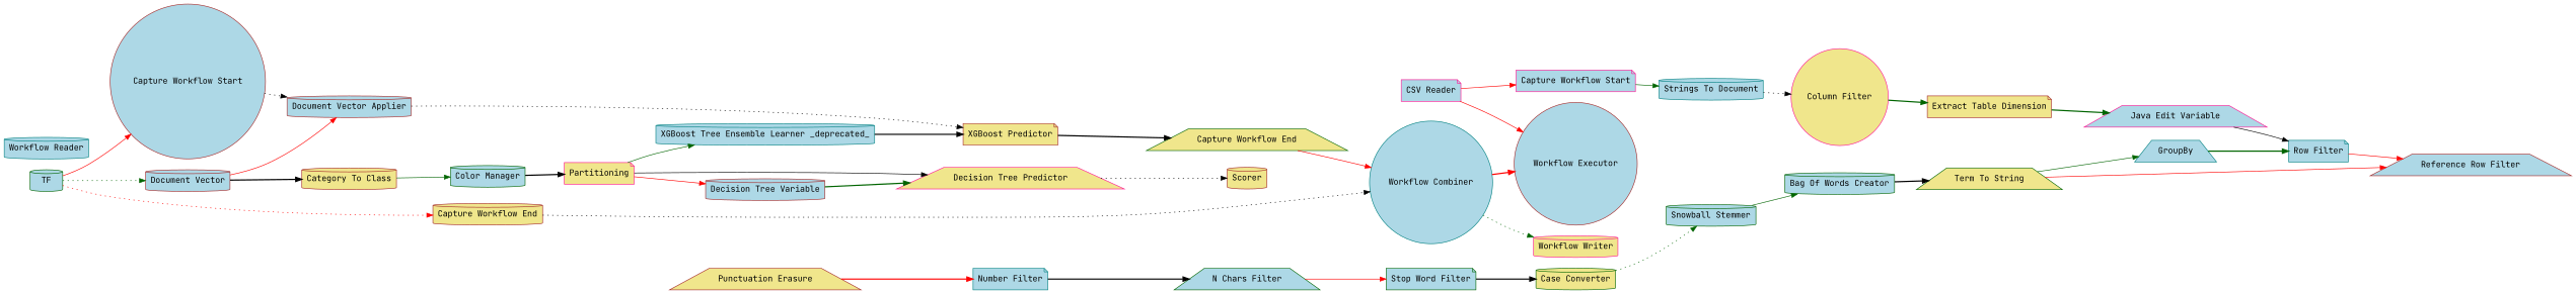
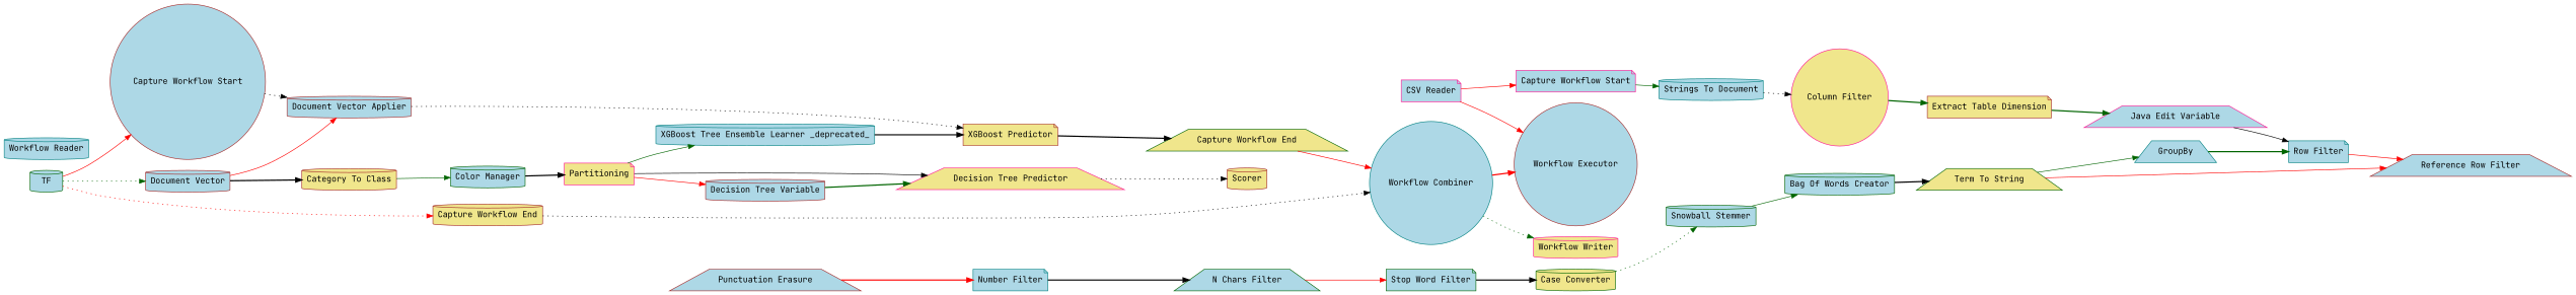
  digraph {
    fontname="JetBrains Mono"
    rankdir=LR
    node [color=brown fillcolor=lightblue fontname="JetBrains Mono" shape=cylinder style=filled]
    edge [color=black fontname="JetBrains Mono" style=solid]
    n1 [fillcolor=khaki label="Category To Class"]
    n2 [color=darkgreen label="Color Manager"]
    n3 [color=deeppink fillcolor=khaki label=Partitioning shape=note]
    n4 [color=deeppink fillcolor=khaki label="Decision Tree Predictor" shape=trapezium]
    n5 [label="Decision Tree Variable"]
    n6 [color=teal label="XGBoost Tree Ensemble Learner _deprecated_"]
    n7 [fillcolor=khaki label=Scorer]
    n8 [fillcolor=khaki label="XGBoost Predictor" shape=note]
    n9 [color=deeppink fillcolor=khaki label="Column Filter" shape=circle]
    n10 [fillcolor=khaki label="Extract Table Dimension" shape=note]
    n11 [color=deeppink label="Java Edit Variable" shape=trapezium]
    n12 [color=teal label="Strings To Document"]
    n13 [color=darkgreen fillcolor=khaki label="Term To String" shape=trapezium]
    n14 [color=teal label=GroupBy shape=trapezium]
    n15 [label="Reference Row Filter" shape=trapezium]
    n16 [color=teal label="Row Filter" shape=note]
    n17 [color=darkgreen label=TF]
    n18 [label="Document Vector"]
    n19 [fillcolor=khaki label="Capture Workflow End"]
    n20 [label="Capture Workflow Start" shape=circle]
    n21 [label="Document Vector Applier"]
    n22 [color=teal label="Workflow Combiner" shape=circle]
-   n23 [fillcolor=khaki label="Punctuation Erasure" shape=trapezium]
+   n23 [label="Punctuation Erasure" shape=trapezium]
    n24 [color=teal label="Number Filter" shape=note]
    n25 [color=darkgreen label="N Chars Filter" shape=trapezium]
    n26 [color=darkgreen label="Stop Word Filter" shape=note]
    n27 [color=darkgreen fillcolor=khaki label="Case Converter"]
    n28 [color=darkgreen label="Snowball Stemmer"]
    n29 [color=darkgreen label="Bag Of Words Creator"]
    n30 [color=deeppink label="CSV Reader" shape=note]
    n31 [color=deeppink label="Capture Workflow Start" shape=note]
    n32 [label="Workflow Executor" shape=circle]
    n33 [color=darkgreen fillcolor=khaki label="Capture Workflow End" shape=trapezium]
    n34 [color=deeppink fillcolor=khaki label="Workflow Writer"]
    n35 [color=teal label="Workflow Reader"]
    n1 -> n2 [color=darkgreen]
    n2 -> n3 [style=bold]
    n3 -> n4
    n3 -> n5 [color=red]
    n3 -> n6 [color=darkgreen]
    n4 -> n7 [style=dotted]
    n5 -> n4 [color=darkgreen style=bold]
    n6 -> n8 [style=bold]
    n8 -> n33 [style=bold]
    n9 -> n10 [color=darkgreen style=bold]
    n10 -> n11 [color=darkgreen style=bold]
    n11 -> n16
    n12 -> n9 [style=dotted]
    n13 -> n14 [color=darkgreen]
    n13 -> n15 [color=red]
    n14 -> n16 [color=darkgreen style=bold]
    n16 -> n15 [color=red]
    n17 -> n18 [color=darkgreen style=dotted]
    n17 -> n19 [color=red style=dotted]
    n17 -> n20 [color=red]
    n18 -> n1 [style=bold]
    n18 -> n21 [color=red]
    n19 -> n22 [style=dotted]
    n20 -> n21 [style=dotted]
    n21 -> n8 [style=dotted]
    n22 -> n32 [color=red style=bold]
    n22 -> n34 [color=darkgreen style=dotted]
    n23 -> n24 [color=red style=bold]
    n24 -> n25 [style=bold]
    n25 -> n26 [color=red]
    n26 -> n27 [style=bold]
    n27 -> n28 [color=darkgreen style=dotted]
    n28 -> n29 [color=darkgreen]
    n29 -> n13 [style=bold]
    n30 -> n31 [color=red]
    n30 -> n32 [color=red]
    n31 -> n12 [color=darkgreen]
    n33 -> n22 [color=red]
  }
